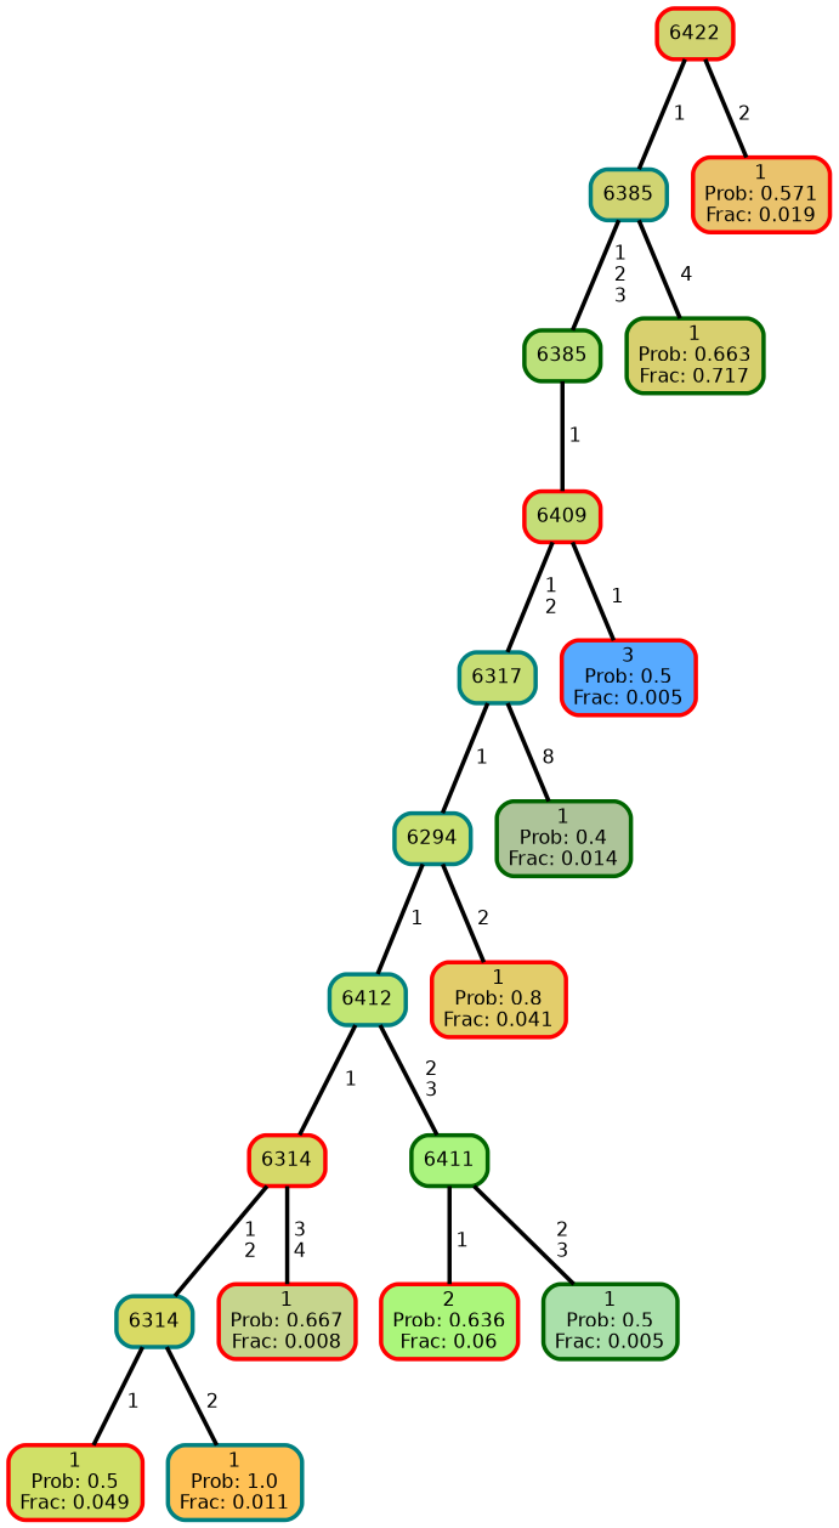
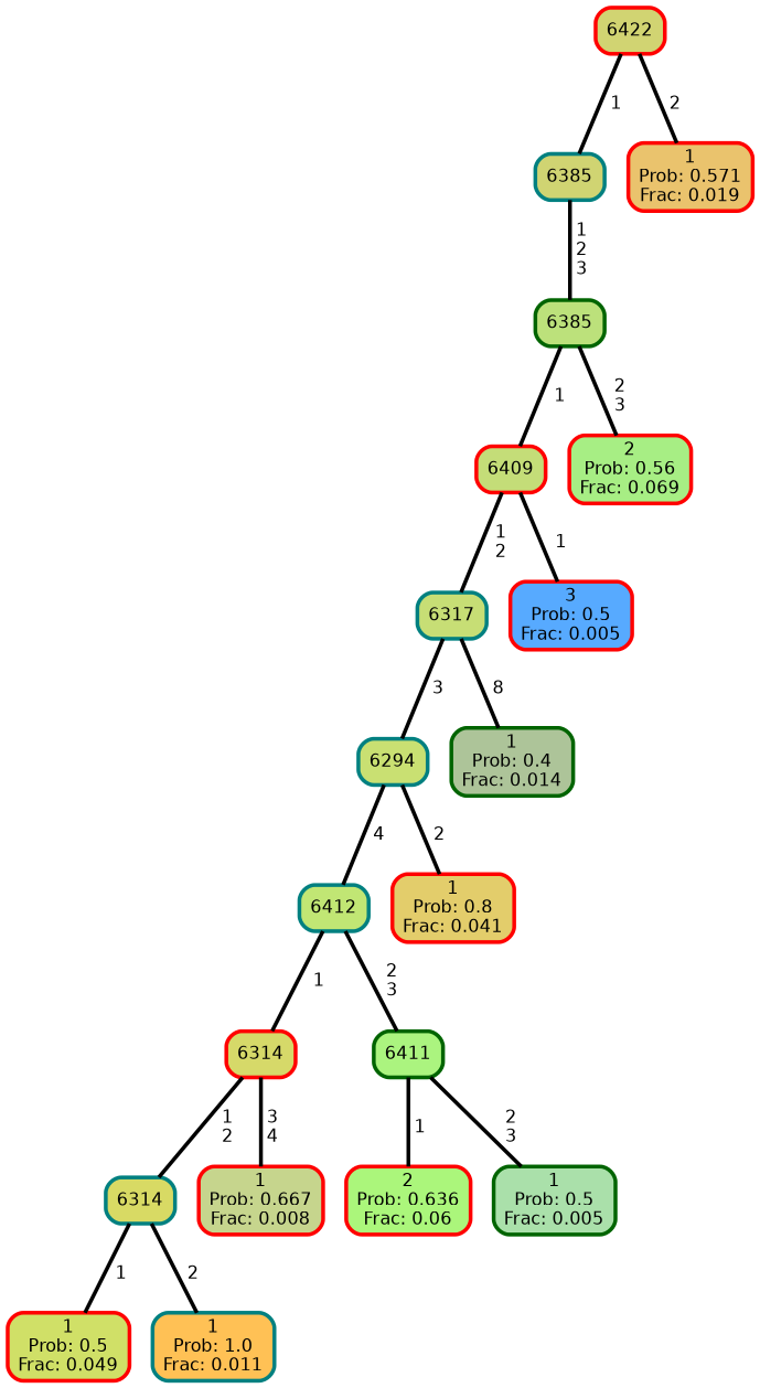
  graph {
    ranksep="0 equally"
    splines=straight
    node [color=red fontcolor=black fontname=helvetica penwidth=3 shape=box style="filled, rounded"]
    edge [color=black fontname=helvetica penwidth=3]
    n1 [fillcolor="#d0e067" label="1\nProb: 0.5\nFrac: 0.049"]
    n2 [color=teal fillcolor="#d8da64" label=6314]
    n3 [color=teal fillcolor="#ffc155" label="1\nProb: 1.0\nFrac: 0.011"]
    n4 [fillcolor="#d6d969" label=6314]
    n5 [fillcolor="#c6d58d" label="1\nProb: 0.667\nFrac: 0.008"]
    n6 [color=teal fillcolor="#c1e674" label=6412]
    n7 [color=darkgreen fillcolor="#abf47f" label=6411]
    n8 [fillcolor="#abf67b" label="2\nProb: 0.636\nFrac: 0.06"]
    n9 [color=darkgreen fillcolor="#aae0aa" label="1\nProb: 0.5\nFrac: 0.005"]
    n10 [color=teal fillcolor="#c9e072" label=6294]
    n11 [fillcolor="#e3cd6b" label="1\nProb: 0.8\nFrac: 0.041"]
    n12 [color=teal fillcolor="#c7de75" label=6317]
    n13 [color=darkgreen fillcolor="#adc499" label="1\nProb: 0.4\nFrac: 0.014"]
    n14 [fillcolor="#c4dd78" label=6409]
    n15 [fillcolor="#57aaff" label="3\nProb: 0.5\nFrac: 0.005"]
    n16 [color=darkgreen fillcolor="#bce17b" label=6385]
+   n17 [fillcolor="#a7ee84" label="2\nProb: 0.56\nFrac: 0.069"]
    n18 [color=teal fillcolor="#d0d472" label=6385]
-   n19 [color=darkgreen fillcolor="#d8d06f" label="1\nProb: 0.663\nFrac: 0.717"]
    n20 [fillcolor="#d1d472" label=6422]
    n21 [fillcolor="#eac36d" label="1\nProb: 0.571\nFrac: 0.019"]
    subgraph sub_1 {
      rank=same
    }
    n2 -- n1 [label=" 1"]
    n2 -- n3 [label=" 2"]
    n4 -- n2 [label=" 1\n 2"]
    n4 -- n5 [label=" 3\n 4"]
    n6 -- n4 [label=" 1"]
    n6 -- n7 [label=" 2\n 3"]
    n7 -- n8 [label=" 1"]
    n7 -- n9 [label=" 2\n 3"]
-   n10 -- n6 [label=" 1"]
+   n10 -- n6 [label=" 4"]
    n10 -- n11 [label=" 2"]
-   n12 -- n10 [label=" 1"]
+   n12 -- n10 [label=" 3"]
    n12 -- n13 [label=" 8"]
    n14 -- n12 [label=" 1\n 2"]
    n14 -- n15 [label=" 1"]
    n16 -- n14 [label=" 1"]
+   n16 -- n17 [label=" 2\n 3"]
    n18 -- n16 [label=" 1\n 2\n 3"]
-   n18 -- n19 [label=" 4"]
    n20 -- n18 [label=" 1"]
    n20 -- n21 [label=" 2"]
  }
